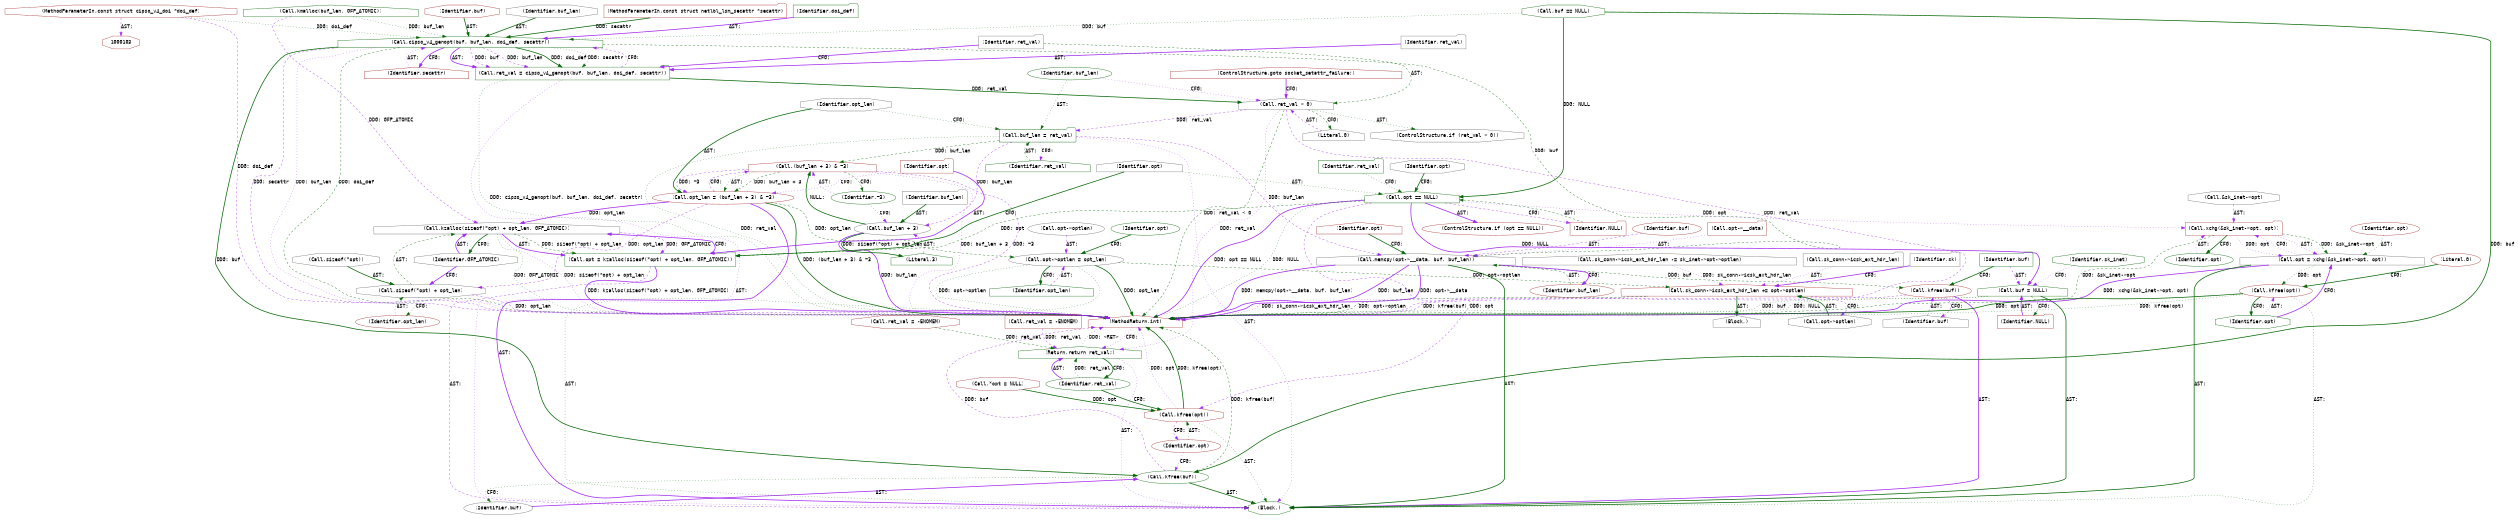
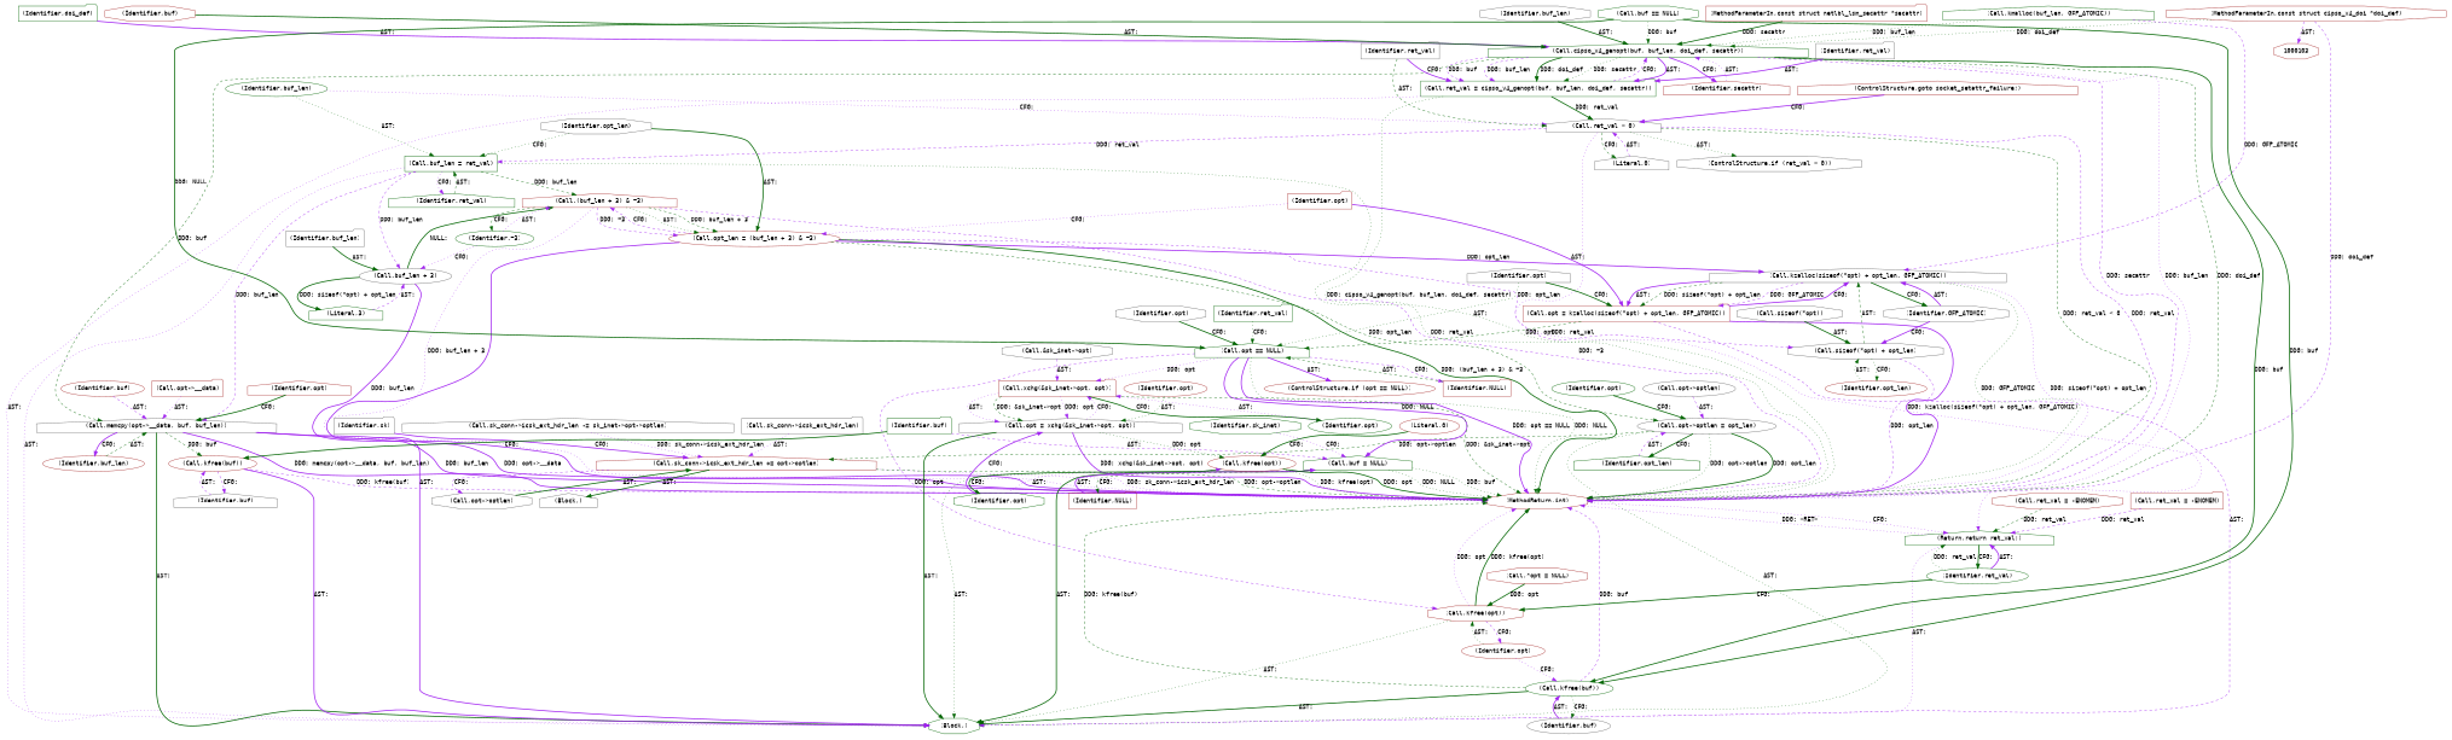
  digraph {
    fontname="DejaVu Sans Mono"
    node [color=brown fontname="DejaVu Sans Mono" shape=house]
    edge [color=purple fontname="DejaVu Sans Mono" style=bold]
    n1 [label="(MethodParameterIn,const struct cipso_v4_doi *doi_def)" shape=octagon]
    n2 [color=darkgreen label="(Call,cipso_v4_genopt(buf, buf_len, doi_def, secattr))"]
-   n3 [label="(MethodReturn,int)"]
+   n3 [label="(MethodReturn,int)" shape=octagon]
    1000103 [shape=octagon]
    n5 [color=darkgreen label="(Call,ret_val = cipso_v4_genopt(buf, buf_len, doi_def, secattr))" shape=folder]
    n6 [color=gray40 label="(Call,memcpy(opt->__data, buf, buf_len))"]
    n7 [color=darkgreen label="(Call,kfree(buf))" shape=ellipse]
    n8 [label="(Identifier,secattr)"]
    n9 [color=darkgreen label="(Return,return ret_val;)"]
    n10 [color=gray40 label="(Call,ret_val < 0)"]
    n11 [color=darkgreen label="(Block,)" shape=octagon]
    n12 [label="(Call,kfree(buf))" shape=ellipse]
    n13 [label="(Identifier,buf_len)" shape=ellipse]
    n14 [color=gray40 label="(Identifier,buf)" shape=ellipse]
    n15 [color=darkgreen label="(Call,buf_len = ret_val)" shape=folder]
    n16 [color=gray40 label="(Literal,0)"]
    n17 [color=gray40 label="(ControlStructure,if (ret_val < 0))" shape=octagon]
    n18 [label="(Call,(buf_len + 3) & ~3)"]
    n19 [color=gray40 label="(Call,buf_len + 3)" shape=ellipse]
    n20 [color=darkgreen label="(Identifier,ret_val)"]
    n21 [color=darkgreen label="(Identifier,ret_val)" shape=ellipse]
    n22 [label="(Call,opt_len = (buf_len + 3) & ~3)" shape=ellipse]
    n23 [color=darkgreen label="(Identifier,~3)" shape=ellipse]
    n24 [color=darkgreen label="(Literal,3)"]
    n25 [color=gray40 label="(Call,kzalloc(sizeof(*opt) + opt_len, GFP_ATOMIC))"]
    n26 [color=gray40 label="(Call,sizeof(*opt) + opt_len)" shape=octagon]
    n27 [color=gray40 label="(Call,opt->optlen = opt_len)" shape=ellipse]
-   n28 [color=darkgreen label="(Call,opt = kzalloc(sizeof(*opt) + opt_len, GFP_ATOMIC))" shape=folder]
+   n28 [label="(Call,opt = kzalloc(sizeof(*opt) + opt_len, GFP_ATOMIC))" shape=folder]
    n29 [color=gray40 label="(Identifier,GFP_ATOMIC)" shape=octagon]
    n30 [label="(Identifier,opt_len)" shape=ellipse]
    n31 [label="(Call,sk_conn->icsk_ext_hdr_len += opt->optlen)"]
    n32 [color=darkgreen label="(Identifier,opt_len)"]
    n33 [color=darkgreen label="(Call,opt == NULL)"]
    n34 [color=darkgreen label="(Call,buf = NULL)"]
    n35 [label="(Call,xchg(&sk_inet->opt, opt))" shape=folder]
    n36 [label="(Call,kfree(opt))" shape=octagon]
    n37 [label="(ControlStructure,if (opt == NULL))" shape=ellipse]
    n38 [label="(Identifier,NULL)" shape=folder]
    n39 [label="(Identifier,NULL)" shape=folder]
    n40 [color=gray40 label="(Call,opt = xchg(&sk_inet->opt, opt))"]
    n41 [color=darkgreen label="(Identifier,opt)" shape=ellipse]
    n42 [label="(Identifier,opt)" shape=ellipse]
    n43 [label="(Call,kfree(opt))" shape=ellipse]
    n44 [color=darkgreen label="(Identifier,opt)" shape=octagon]
    n45 [color=gray40 label="(Block,)"]
    n46 [color=gray40 label="(Call,opt->optlen)" shape=octagon]
    n47 [color=gray40 label="(Identifier,buf)"]
    n48 [color=darkgreen label="(Identifier,doi_def)" shape=folder]
    n49 [color=gray40 label="(Identifier,buf_len)" shape=folder]
    n50 [color=gray40 label="(Identifier,sk)" shape=folder]
    n51 [label="(Call,ret_val = -ENOMEM)" shape=octagon]
    n52 [label="(Literal,0)" shape=ellipse]
    n53 [color=gray40 label="(Call,sizeof(*opt))" shape=octagon]
    n54 [color=gray40 label="(Identifier,opt)"]
    n55 [color=gray40 label="(Call,&sk_inet->opt)" shape=octagon]
    n56 [color=darkgreen label="(Identifier,opt)" shape=ellipse]
    n57 [color=gray40 label="(Call,sk_conn->icsk_ext_hdr_len -= sk_inet->opt->optlen)"]
    n58 [label="(Call,*opt = NULL)" shape=octagon]
    n59 [label="(Identifier,buf)" shape=octagon]
    n60 [color=gray40 label="(Identifier,opt)" shape=octagon]
    n61 [color=darkgreen label="(Call,buf == NULL)" shape=octagon]
    n62 [color=gray40 label="(Call,sk_conn->icsk_ext_hdr_len)" shape=folder]
    n63 [color=darkgreen label="(Identifier,buf_len)" shape=ellipse]
    n64 [color=darkgreen label="(Identifier,sk_inet)" shape=octagon]
    n65 [color=darkgreen label="(Identifier,ret_val)" shape=folder]
    n66 [color=gray40 label="(Identifier,buf_len)" shape=octagon]
    n67 [color=gray40 label="(Identifier,ret_val)" shape=folder]
    n68 [label="(ControlStructure,goto socket_setattr_failure;)"]
    n69 [label="(Call,ret_val = -ENOMEM)" shape=folder]
    n70 [color=gray40 label="(Identifier,opt_len)" shape=octagon]
    n71 [label="(Identifier,opt)"]
    n72 [label="(MethodParameterIn,const struct netlbl_lsm_secattr *secattr)" shape=folder]
    n73 [label="(Identifier,buf)" shape=ellipse]
    n74 [color=gray40 label="(Identifier,ret_val)" shape=folder]
    n75 [label="(Call,opt->__data)" shape=folder]
    n76 [color=darkgreen label="(Call,kmalloc(buf_len, GFP_ATOMIC))"]
    n77 [color=darkgreen label="(Identifier,buf)" shape=folder]
    n78 [label="(Identifier,opt)" shape=ellipse]
    n79 [color=gray40 label="(Call,opt->optlen)" shape=ellipse]
    n80 [label="(Identifier,opt)" shape=folder]
    n1 -> n2 [color=darkgreen label="DDG: doi_def" style=dotted]
    n1 -> n3 [label="DDG: doi_def" style=dashed]
    n1 -> 1000103 [label="AST: " style=dashed]
    n2 -> n3 [label="DDG: secattr" style=dashed]
    n2 -> n3 [label="DDG: buf_len" style=dotted]
    n2 -> n3 [color=darkgreen label="DDG: doi_def" style=dashed]
    n2 -> n5 [label="AST: "]
    n2 -> n5 [label="DDG: buf" style=dashed]
    n2 -> n5 [label="DDG: buf_len" style=dashed]
    n2 -> n5 [color=darkgreen label="DDG: doi_def"]
    n2 -> n5 [color=darkgreen label="DDG: secattr" style=dotted]
    n2 -> n6 [color=darkgreen label="DDG: buf" style=dashed]
    n2 -> n7 [color=darkgreen label="DDG: buf"]
    n2 -> n8 [label="CFG: "]
    n3 -> n9 [label="CFG: " style=dotted]
    n5 -> n2 [label="CFG: " style=dashed]
    n5 -> n3 [color=darkgreen label="DDG: cipso_v4_genopt(buf, buf_len, doi_def, secattr)" style=dotted]
    n5 -> n10 [color=darkgreen label="DDG: ret_val"]
    n5 -> n11 [label="AST: " style=dotted]
    n6 -> n3 [label="DDG: memcpy(opt->__data, buf, buf_len)"]
    n6 -> n3 [label="DDG: buf_len"]
    n6 -> n3 [label="DDG: opt->__data"]
    n6 -> n11 [color=darkgreen label="AST: "]
    n6 -> n12 [color=darkgreen label="DDG: buf" style=dashed]
    n6 -> n13 [label="CFG: "]
    n7 -> n3 [label="DDG: buf" style=dashed]
    n7 -> n3 [color=darkgreen label="DDG: kfree(buf)" style=dashed]
    n7 -> n11 [color=darkgreen label="AST: "]
    n7 -> n14 [color=darkgreen label="CFG: " style=dotted]
    n8 -> n2 [label="AST: " style=dotted]
    n9 -> n3 [label="DDG: <RET>" style=dotted]
    n9 -> n11 [label="AST: " style=dotted]
    n9 -> n21 [color=darkgreen label="CFG: "]
    n10 -> n3 [color=darkgreen label="DDG: ret_val < 0" style=dashed]
    n10 -> n3 [label="DDG: ret_val" style=dashed]
    n10 -> n9 [label="DDG: ret_val" style=dotted]
    n10 -> n15 [label="DDG: ret_val" style=dashed]
    n10 -> n16 [color=darkgreen label="CFG: " style=dashed]
    n10 -> n17 [color=darkgreen label="AST: " style=dotted]
    n12 -> n3 [label="DDG: kfree(buf)" style=dashed]
    n12 -> n11 [label="AST: "]
    n12 -> n47 [label="CFG: " style=dashed]
    n13 -> n6 [color=darkgreen label="AST: " style=dashed]
    n14 -> n7 [label="AST: "]
    n15 -> n3 [color=darkgreen label="DDG: ret_val" style=dotted]
    n15 -> n6 [label="DDG: buf_len" style=dashed]
    n15 -> n11 [label="AST: " style=dotted]
    n15 -> n18 [color=darkgreen label="DDG: buf_len" style=dashed]
    n15 -> n19 [label="DDG: buf_len" style=dashed]
    n15 -> n20 [label="CFG: " style=dotted]
    n16 -> n10 [label="AST: " style=dashed]
    n18 -> n3 [label="DDG: buf_len + 3" style=dotted]
    n18 -> n3 [label="DDG: ~3" style=dashed]
    n18 -> n22 [color=darkgreen label="AST: " style=dotted]
    n18 -> n22 [color=darkgreen label="DDG: buf_len + 3" style=dashed]
    n18 -> n22 [label="DDG: ~3" style=dashed]
    n18 -> n23 [color=darkgreen label="CFG: " style=dashed]
    n19 -> n3 [label="DDG: buf_len"]
    n19 -> n18 [color=darkgreen label="NULL: "]
    n19 -> n24 [color=darkgreen label="DDG: sizeof(*opt) + opt_len"]
    n20 -> n15 [color=darkgreen label="AST: " style=dashed]
    n21 -> n9 [label="AST: "]
    n21 -> n9 [color=darkgreen label="DDG: ret_val" style=dotted]
    n21 -> n36 [color=darkgreen label="CFG: "]
    n22 -> n3 [color=darkgreen label="DDG: (buf_len + 3) & ~3"]
    n22 -> n11 [label="AST: "]
    n22 -> n18 [label="CFG: " style=dashed]
    n22 -> n25 [label="DDG: opt_len"]
    n22 -> n26 [label="DDG: opt_len" style=dashed]
    n22 -> n27 [color=darkgreen label="DDG: opt_len" style=dashed]
    n23 -> n18 [label="AST: " style=dotted]
    n23 -> n19 [label="CFG: " style=dotted]
    n24 -> n19 [label="AST: " style=dashed]
    n25 -> n3 [color=darkgreen label="DDG: GFP_ATOMIC" style=dotted]
    n25 -> n3 [label="DDG: sizeof(*opt) + opt_len" style=dotted]
    n25 -> n28 [label="AST: "]
    n25 -> n28 [color=darkgreen label="DDG: sizeof(*opt) + opt_len" style=dashed]
    n25 -> n28 [label="DDG: GFP_ATOMIC" style=dashed]
    n25 -> n29 [color=darkgreen label="CFG: "]
    n26 -> n3 [label="DDG: opt_len" style=dashed]
    n26 -> n25 [color=darkgreen label="AST: " style=dashed]
    n26 -> n30 [color=darkgreen label="CFG: " style=dotted]
    n27 -> n3 [color=darkgreen label="DDG: opt->optlen" style=dotted]
    n27 -> n3 [color=darkgreen label="DDG: opt_len"]
    n27 -> n11 [color=darkgreen label="AST: " style=dotted]
    n27 -> n31 [color=darkgreen label="DDG: opt->optlen" style=dashed]
    n27 -> n32 [color=darkgreen label="CFG: "]
    n28 -> n3 [label="DDG: kzalloc(sizeof(*opt) + opt_len, GFP_ATOMIC)"]
    n28 -> n11 [label="AST: " style=dashed]
    n28 -> n25 [label="CFG: "]
-   n33 -> n28 [color=darkgreen label="DDG: opt" style=dashed]
+   n28 -> n33 [color=darkgreen label="DDG: opt" style=dashed]
    n29 -> n25 [label="AST: "]
    n29 -> n26 [label="CFG: "]
    n30 -> n26 [color=darkgreen label="AST: " style=dotted]
    n31 -> n3 [label="DDG: sk_conn->icsk_ext_hdr_len" style=dotted]
    n31 -> n3 [color=darkgreen label="DDG: opt->optlen" style=dashed]
    n31 -> n45 [color=darkgreen label="AST: "]
    n31 -> n46 [label="CFG: " style=dashed]
    n32 -> n27 [label="AST: " style=dashed]
    n33 -> n3 [label="DDG: opt == NULL"]
    n33 -> n3 [color=darkgreen label="DDG: NULL" style=dotted]
    n33 -> n34 [label="DDG: NULL"]
    n33 -> n35 [label="DDG: opt" style=dotted]
    n33 -> n36 [label="DDG: opt" style=dashed]
    n33 -> n37 [label="AST: "]
    n33 -> n38 [label="CFG: " style=dashed]
    n34 -> n3 [color=darkgreen label="DDG: buf" style=dotted]
    n34 -> n3 [color=darkgreen label="DDG: NULL" style=dotted]
    n34 -> n11 [color=darkgreen label="AST: "]
    n34 -> n39 [color=darkgreen label="CFG: " style=dashed]
    n35 -> n3 [color=darkgreen label="DDG: &sk_inet->opt" style=dashed]
    n35 -> n40 [label="AST: " style=dotted]
    n35 -> n40 [color=darkgreen label="DDG: &sk_inet->opt" style=dashed]
    n35 -> n40 [label="DDG: opt" style=dotted]
    n35 -> n41 [color=darkgreen label="CFG: "]
    n36 -> n3 [color=darkgreen label="DDG: kfree(opt)"]
    n36 -> n3 [label="DDG: opt" style=dotted]
    n36 -> n11 [color=darkgreen label="AST: " style=dotted]
    n36 -> n42 [label="CFG: " style=dashed]
    n38 -> n33 [color=darkgreen label="AST: " style=dashed]
    n39 -> n34 [label="AST: "]
    n40 -> n3 [label="DDG: xchg(&sk_inet->opt, opt)"]
    n40 -> n11 [color=darkgreen label="AST: "]
    n40 -> n35 [label="CFG: " style=dotted]
    n40 -> n43 [color=darkgreen label="DDG: opt" style=dotted]
    n41 -> n35 [label="AST: " style=dotted]
    n42 -> n7 [label="CFG: " style=dotted]
    n42 -> n36 [color=darkgreen label="AST: " style=dotted]
    n43 -> n3 [color=darkgreen label="DDG: opt"]
    n43 -> n3 [color=darkgreen label="DDG: kfree(opt)" style=dotted]
    n43 -> n11 [color=darkgreen label="AST: " style=dotted]
    n43 -> n44 [color=darkgreen label="CFG: "]
    n44 -> n40 [label="CFG: "]
    n44 -> n43 [label="AST: " style=dotted]
    n46 -> n31 [color=darkgreen label="AST: "]
    n47 -> n12 [label="AST: " style=dashed]
    n48 -> n2 [label="AST: "]
    n49 -> n19 [color=darkgreen label="AST: "]
    n50 -> n31 [label="CFG: "]
    n51 -> n9 [color=darkgreen label="DDG: ret_val" style=dashed]
    n52 -> n43 [color=darkgreen label="CFG: "]
    n53 -> n26 [color=darkgreen label="AST: "]
    n54 -> n28 [color=darkgreen label="CFG: "]
    n54 -> n33 [color=darkgreen label="AST: " style=dotted]
    n55 -> n35 [label="AST: " style=dashed]
    n56 -> n27 [color=darkgreen label="CFG: "]
    n57 -> n31 [label="DDG: sk_conn->icsk_ext_hdr_len" style=dotted]
    n58 -> n36 [color=darkgreen label="DDG: opt"]
    n59 -> n2 [color=darkgreen label="AST: "]
    n60 -> n33 [color=darkgreen label="CFG: "]
    n61 -> n2 [color=darkgreen label="DDG: buf" style=dotted]
    n61 -> n7 [color=darkgreen label="DDG: buf"]
    n61 -> n33 [color=darkgreen label="DDG: NULL"]
    n62 -> n31 [label="AST: " style=dotted]
    n63 -> n10 [label="CFG: " style=dotted]
    n63 -> n15 [color=darkgreen label="AST: " style=dotted]
    n64 -> n34 [label="CFG: " style=dotted]
    n65 -> n33 [color=darkgreen label="CFG: " style=dotted]
    n66 -> n2 [color=darkgreen label="AST: "]
    n67 -> n5 [label="AST: "]
    n68 -> n10 [label="CFG: "]
    n69 -> n9 [label="DDG: ret_val" style=dashed]
    n70 -> n15 [color=darkgreen label="CFG: " style=dotted]
    n70 -> n22 [color=darkgreen label="AST: "]
    n71 -> n6 [color=darkgreen label="CFG: "]
    n72 -> n2 [color=darkgreen label="DDG: secattr"]
    n73 -> n6 [label="AST: " style=dashed]
    n74 -> n5 [label="CFG: "]
    n74 -> n10 [color=darkgreen label="AST: " style=dashed]
    n75 -> n6 [label="AST: " style=dotted]
    n76 -> n2 [color=darkgreen label="DDG: buf_len" style=dotted]
    n76 -> n25 [label="DDG: GFP_ATOMIC" style=dashed]
    n77 -> n12 [color=darkgreen label="CFG: "]
    n77 -> n34 [label="AST: " style=dashed]
    n78 -> n40 [color=darkgreen label="AST: " style=dotted]
    n79 -> n27 [label="AST: " style=dashed]
    n80 -> n22 [label="CFG: " style=dotted]
    n80 -> n28 [label="AST: "]
  }
